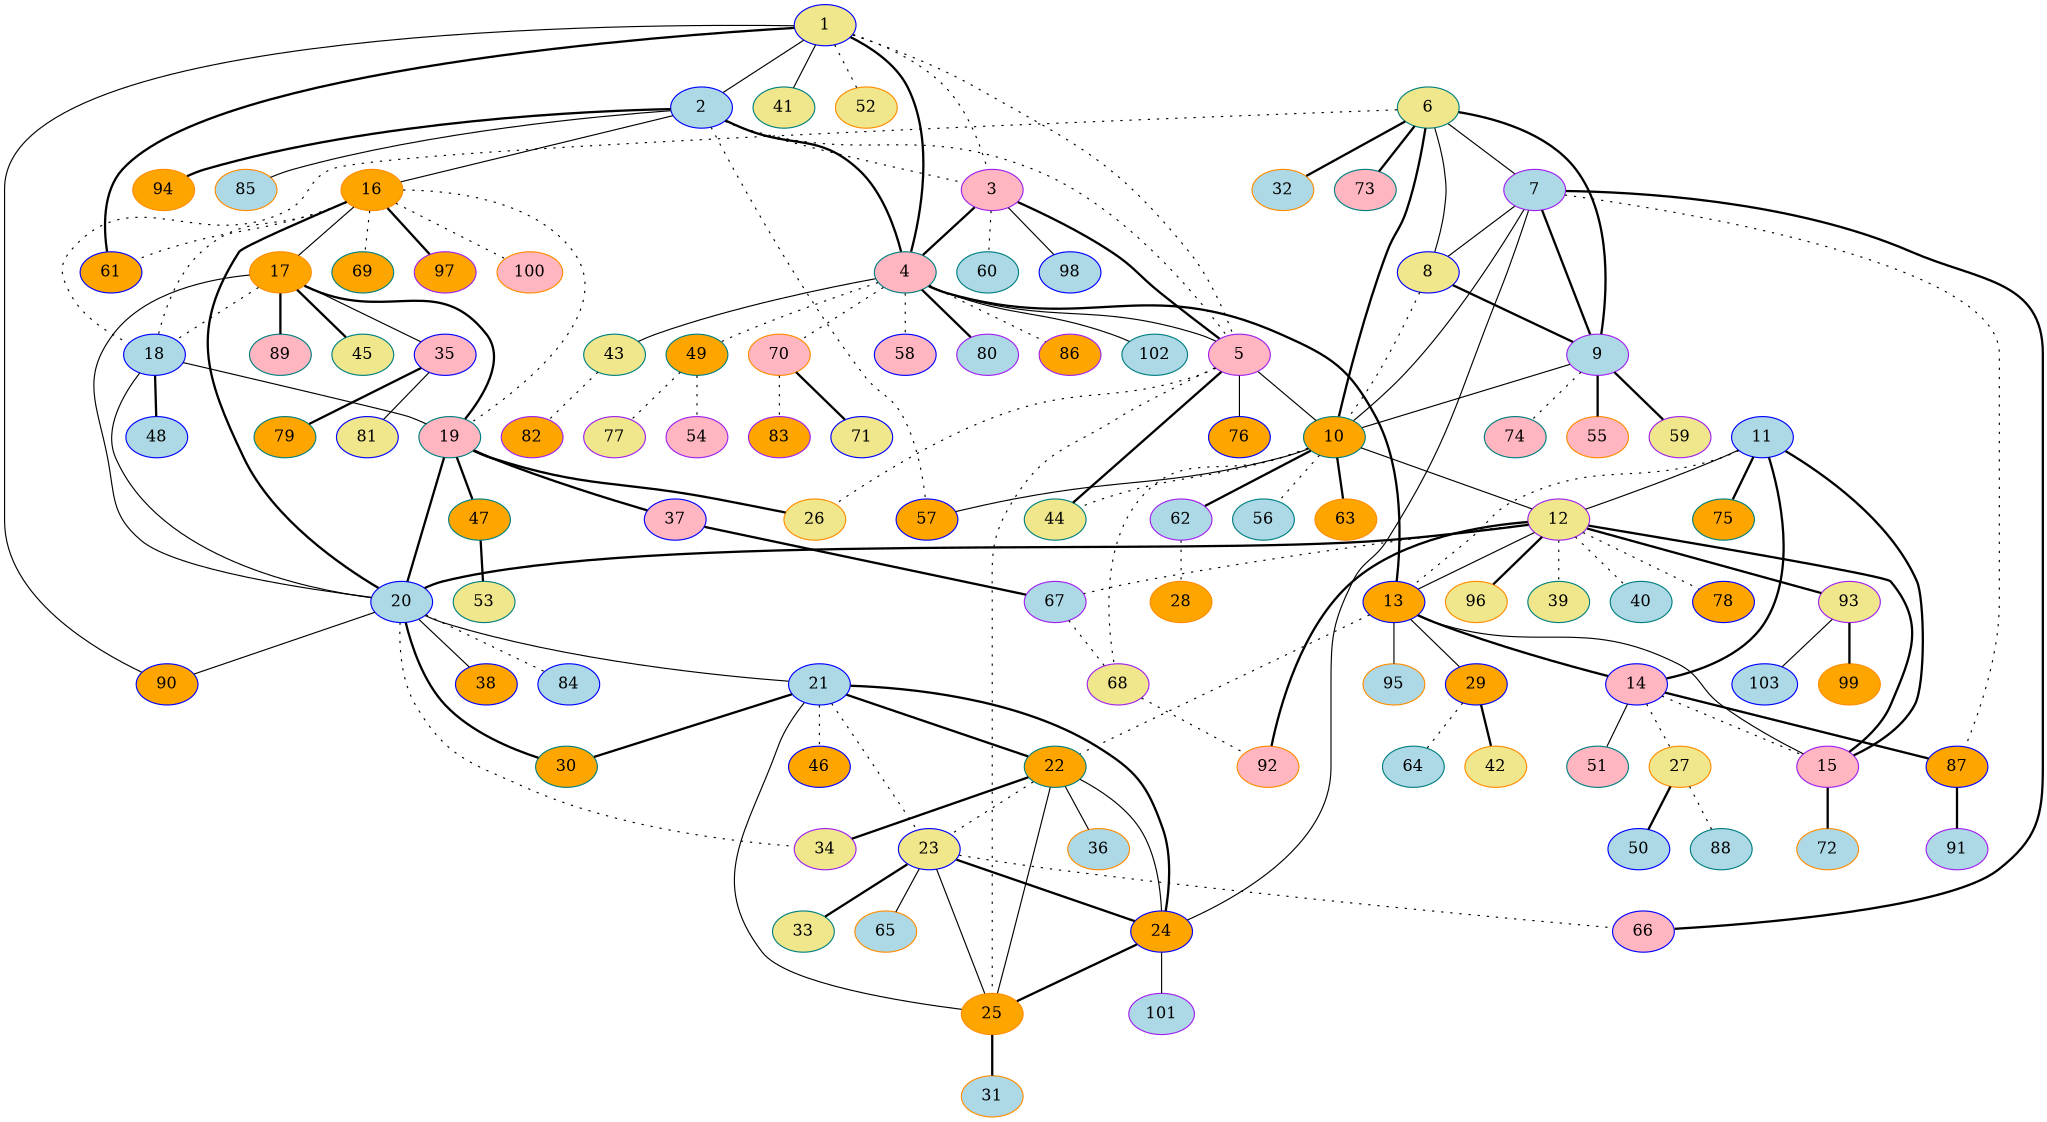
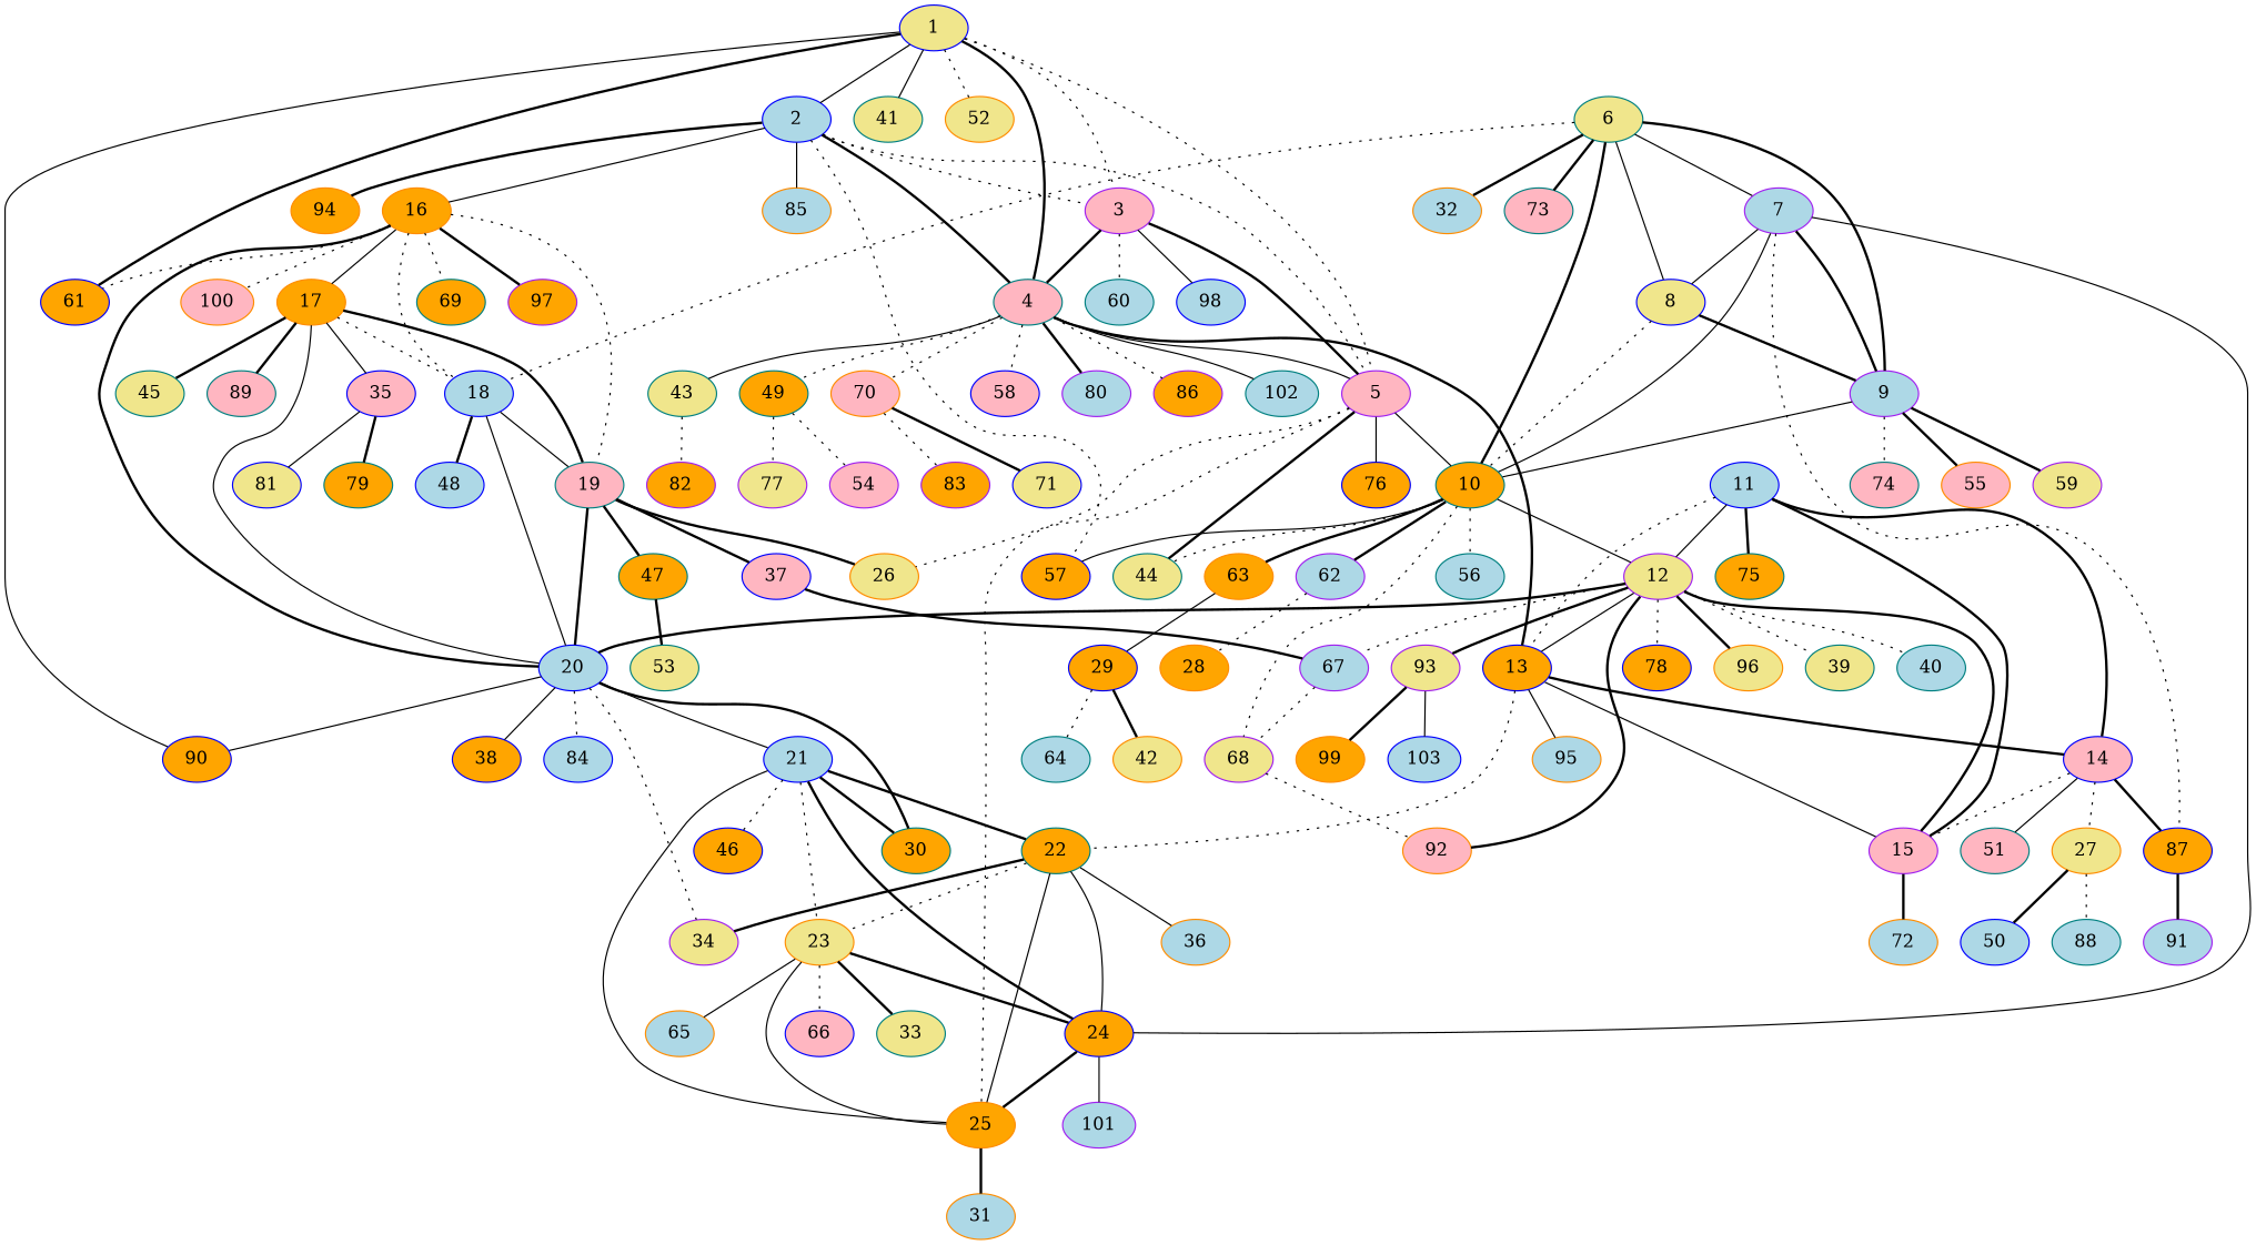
  graph {
    node [color=blue fillcolor=lightblue style=filled]
    edge [style=bold]
    1 [fillcolor=khaki]
    2
    3 [color=purple fillcolor=lightpink]
    4 [color=teal fillcolor=lightpink]
    5 [color=purple fillcolor=lightpink]
    41 [color=teal fillcolor=khaki]
    52 [color=darkorange fillcolor=khaki]
    61 [fillcolor=orange]
    90 [fillcolor=orange]
    16 [color=darkorange fillcolor=orange]
    57 [fillcolor=orange]
    85 [color=darkorange]
    94 [color=darkorange fillcolor=orange]
    60 [color=teal]
    98
    13 [fillcolor=orange]
    43 [color=teal fillcolor=khaki]
    49 [color=teal fillcolor=orange]
    58 [fillcolor=lightpink]
    70 [color=darkorange fillcolor=lightpink]
    80 [color=purple]
    86 [color=purple fillcolor=orange]
    102 [color=teal]
    10 [color=teal fillcolor=orange]
    25 [color=darkorange fillcolor=orange]
    26 [color=darkorange fillcolor=khaki]
    44 [color=teal fillcolor=khaki]
    76 [fillcolor=orange]
    18
    20
    17 [color=darkorange fillcolor=orange]
    19 [color=teal fillcolor=lightpink]
    69 [color=teal fillcolor=orange]
    97 [color=purple fillcolor=orange]
    100 [color=darkorange fillcolor=lightpink]
    14 [fillcolor=lightpink]
    15 [color=purple fillcolor=lightpink]
    22 [color=teal fillcolor=orange]
    29 [fillcolor=orange]
    95 [color=darkorange]
    82 [color=purple fillcolor=orange]
    54 [color=purple fillcolor=lightpink]
    77 [color=purple fillcolor=khaki]
    71 [fillcolor=khaki]
    83 [color=purple fillcolor=orange]
    12 [color=purple fillcolor=khaki]
    56 [color=teal]
    62 [color=purple]
    63 [color=darkorange fillcolor=orange]
    68 [color=purple fillcolor=khaki]
    31 [color=darkorange]
    6 [color=teal fillcolor=khaki]
    7 [color=purple]
    8 [fillcolor=khaki]
    9 [color=purple]
    32 [color=darkorange]
    73 [color=teal fillcolor=lightpink]
    24 [fillcolor=orange]
    66 [fillcolor=lightpink]
    87 [fillcolor=orange]
    55 [color=darkorange fillcolor=lightpink]
    59 [color=purple fillcolor=khaki]
    74 [color=teal fillcolor=lightpink]
    48
    101 [color=purple]
    91 [color=purple]
    39 [color=teal fillcolor=khaki]
    40 [color=teal]
    67 [color=purple]
    78 [fillcolor=orange]
    92 [color=darkorange fillcolor=lightpink]
    93 [color=purple fillcolor=khaki]
    96 [color=darkorange fillcolor=khaki]
    28 [color=darkorange fillcolor=orange]
    11
    75 [color=teal fillcolor=orange]
    27 [color=darkorange fillcolor=khaki]
    51 [color=teal fillcolor=lightpink]
    72 [color=darkorange]
    21
    30 [color=teal fillcolor=orange]
    34 [color=purple fillcolor=khaki]
    38 [fillcolor=orange]
    84
    99 [color=darkorange fillcolor=orange]
    103
-   23 [fillcolor=khaki]
+   23 [color=darkorange fillcolor=khaki]
    36 [color=darkorange]
    42 [color=darkorange fillcolor=khaki]
    64 [color=teal]
    50
    88 [color=teal]
    35 [fillcolor=lightpink]
    45 [color=teal fillcolor=khaki]
    89 [color=teal fillcolor=lightpink]
    37 [fillcolor=lightpink]
    47 [color=teal fillcolor=orange]
    79 [color=teal fillcolor=orange]
    81 [fillcolor=khaki]
    53 [color=teal fillcolor=khaki]
    46 [fillcolor=orange]
    33 [color=teal fillcolor=khaki]
    65 [color=darkorange]
    1 -- 2 [style=solid]
    1 -- 3 [style=dotted]
    1 -- 4
    1 -- 5 [style=dotted]
    1 -- 41 [style=solid]
    1 -- 52 [style=dotted]
    1 -- 61
    1 -- 90 [style=solid]
    2 -- 3 [style=dotted]
    2 -- 4
    2 -- 5 [style=dotted]
    2 -- 16 [style=solid]
    2 -- 57 [style=dotted]
    2 -- 85 [style=solid]
    2 -- 94
    3 -- 4
    3 -- 5
    3 -- 60 [style=dotted]
    3 -- 98 [style=solid]
    4 -- 5 [style=solid]
    4 -- 13
    4 -- 43 [style=solid]
    4 -- 49 [style=dotted]
    4 -- 58 [style=dotted]
    4 -- 70 [style=dotted]
    4 -- 80
    4 -- 86 [style=dotted]
    4 -- 102 [style=solid]
    5 -- 10 [style=solid]
    5 -- 25 [style=dotted]
    5 -- 26 [style=dotted]
    5 -- 44
    5 -- 76 [style=solid]
    16 -- 61 [style=dotted]
    16 -- 18 [style=dotted]
    16 -- 20
    16 -- 17 [style=solid]
    16 -- 19 [style=dotted]
    16 -- 69 [style=dotted]
    16 -- 97
    16 -- 100 [style=dotted]
    13 -- 14
    13 -- 15 [style=solid]
    13 -- 22 [style=dotted]
-   13 -- 29 [style=solid]
+   63 -- 29 [style=solid]
    13 -- 95 [style=solid]
    43 -- 82 [style=dotted]
    49 -- 54 [style=dotted]
    49 -- 77 [style=dotted]
    70 -- 71
    70 -- 83 [style=dotted]
    10 -- 57 [style=solid]
    10 -- 44 [style=dotted]
    10 -- 12 [style=solid]
    10 -- 56 [style=dotted]
    10 -- 62
    10 -- 63
    10 -- 68 [style=dotted]
    25 -- 31
    18 -- 20 [style=solid]
    18 -- 19 [style=solid]
    18 -- 48
    20 -- 90 [style=solid]
    20 -- 21 [style=solid]
    20 -- 30
    20 -- 34 [style=dotted]
    20 -- 38 [style=solid]
    20 -- 84 [style=dotted]
    17 -- 18 [style=dotted]
    17 -- 20 [style=solid]
    17 -- 19
    17 -- 35 [style=solid]
    17 -- 45
    17 -- 89
    19 -- 26
    19 -- 20
    19 -- 37
    19 -- 47
    14 -- 15 [style=dotted]
    14 -- 87
    14 -- 27 [style=dotted]
    14 -- 51 [style=solid]
    15 -- 72
    22 -- 25 [style=solid]
    22 -- 24 [style=solid]
    22 -- 34
    22 -- 23 [style=dotted]
    22 -- 36 [style=solid]
    29 -- 42
    29 -- 64 [style=dotted]
    12 -- 13 [style=solid]
    12 -- 20
    12 -- 15
    12 -- 39 [style=dotted]
    12 -- 40 [style=dotted]
    12 -- 67 [style=dotted]
    12 -- 78 [style=dotted]
    12 -- 92
    12 -- 93
    12 -- 96
    62 -- 28 [style=dotted]
    68 -- 92 [style=dotted]
    6 -- 10
    6 -- 18 [style=dotted]
    6 -- 7 [style=solid]
    6 -- 8 [style=solid]
    6 -- 9
    6 -- 32
    6 -- 73
    7 -- 10 [style=solid]
    7 -- 8 [style=solid]
    7 -- 9
    7 -- 24 [style=solid]
-   7 -- 66
    7 -- 87 [style=dotted]
    8 -- 10 [style=dotted]
    8 -- 9
    9 -- 10 [style=solid]
    9 -- 55
    9 -- 59
    9 -- 74 [style=dotted]
    24 -- 25
    24 -- 101 [style=solid]
    87 -- 91
    67 -- 68 [style=dotted]
    93 -- 99
    93 -- 103 [style=solid]
    11 -- 13 [style=dotted]
    11 -- 14
    11 -- 15
    11 -- 12 [style=solid]
    11 -- 75
    27 -- 50
    27 -- 88 [style=dotted]
    21 -- 25 [style=solid]
    21 -- 22
    21 -- 24
    21 -- 30
    21 -- 23 [style=dotted]
    21 -- 46 [style=dotted]
    23 -- 25 [style=solid]
    23 -- 24
    23 -- 66 [style=dotted]
    23 -- 33
    23 -- 65 [style=solid]
    35 -- 79
    35 -- 81 [style=solid]
    37 -- 67
    47 -- 53
  }
